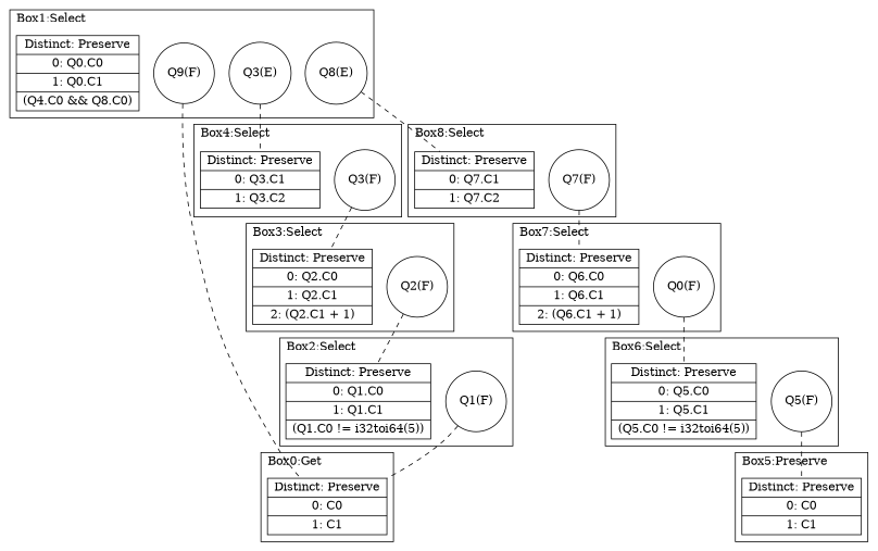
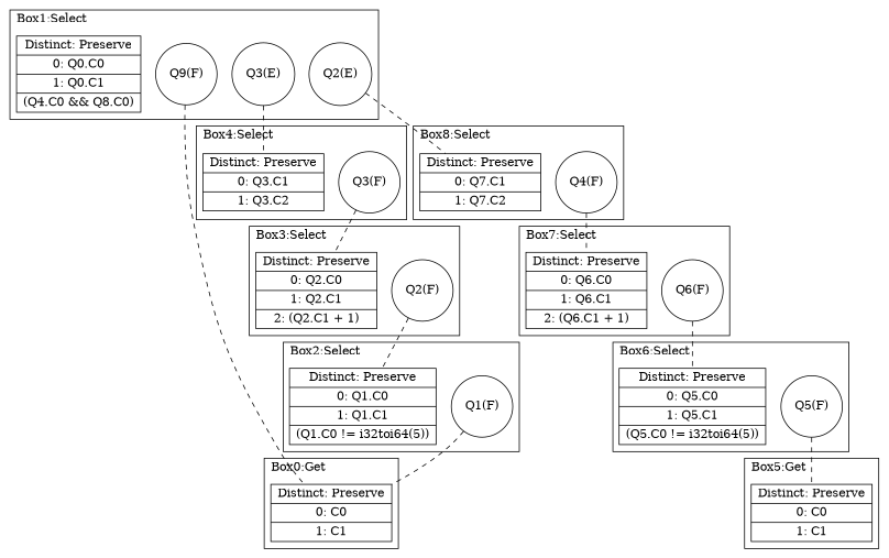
  digraph {
    compound=true
    labeljust=l
    node [shape=circle]
    edge [arrowhead=none style=dashed]
    n1 [label="Q9(F)"]
    n2 [label="Q3(E)"]
-   n3 [label="Q8(E)"]
+   n3 [label="Q2(E)"]
    n4 [label="{ Distinct: Preserve| 0: Q0.C0| 1: Q0.C1| (Q4.C0 && Q8.C0) }" shape=record]
    n5 [label="{ Distinct: Preserve| 0: C0| 1: C1 }" shape=record]
    n6 [label="Q3(F)"]
    n7 [label="{ Distinct: Preserve| 0: Q3.C1| 1: Q3.C2 }" shape=record]
    n8 [label="Q2(F)"]
    n9 [label="{ Distinct: Preserve| 0: Q2.C0| 1: Q2.C1| 2: (Q2.C1 + 1) }" shape=record]
    n10 [label="Q1(F)"]
    n11 [label="{ Distinct: Preserve| 0: Q1.C0| 1: Q1.C1| (Q1.C0 != i32toi64(5)) }" shape=record]
-   n12 [label="Q7(F)"]
+   n12 [label="Q4(F)"]
    n13 [label="{ Distinct: Preserve| 0: Q7.C1| 1: Q7.C2 }" shape=record]
-   n14 [label="Q0(F)"]
+   n14 [label="Q6(F)"]
    n15 [label="{ Distinct: Preserve| 0: Q6.C0| 1: Q6.C1| 2: (Q6.C1 + 1) }" shape=record]
    n16 [label="Q5(F)"]
    n17 [label="{ Distinct: Preserve| 0: Q5.C0| 1: Q5.C1| (Q5.C0 != i32toi64(5)) }" shape=record]
    n18 [label="{ Distinct: Preserve| 0: C0| 1: C1 }" shape=record]
    subgraph cluster_1 {
      label="Box1:Select"
      n4
      subgraph sub_2 {
        label="Box1:Select"
        rank=same
        n1
        n2
        n3
      }
    }
    subgraph cluster_3 {
      label="Box0:Get"
      n5
      subgraph sub_4 {
        label="Box0:Get"
        rank=same
      }
    }
    subgraph cluster_5 {
      label="Box4:Select"
      n7
      subgraph sub_6 {
        label="Box4:Select"
        rank=same
        n6
      }
    }
    subgraph cluster_7 {
      label="Box3:Select"
      n9
      subgraph sub_8 {
        label="Box3:Select"
        rank=same
        n8
      }
    }
    subgraph cluster_9 {
      label="Box2:Select"
      n11
      subgraph sub_10 {
        label="Box2:Select"
        rank=same
        n10
      }
    }
    subgraph cluster_11 {
      label="Box8:Select"
      n13
      subgraph sub_12 {
        label="Box8:Select"
        rank=same
        n12
      }
    }
    subgraph cluster_13 {
      label="Box7:Select"
      n15
      subgraph sub_14 {
        label="Box7:Select"
        rank=same
        n14
      }
    }
    subgraph cluster_15 {
      label="Box6:Select"
      n17
      subgraph sub_16 {
        label="Box6:Select"
        rank=same
        n16
      }
    }
    subgraph cluster_17 {
-     label="Box5:Preserve"
+     label="Box5:Get"
      n18
      subgraph sub_18 {
        label="Box5:Get"
        rank=same
      }
    }
    n1 -> n5
    n2 -> n7
    n3 -> n13
    n6 -> n9
    n8 -> n11
    n10 -> n5
    n12 -> n15
    n14 -> n17
    n16 -> n18
  }
